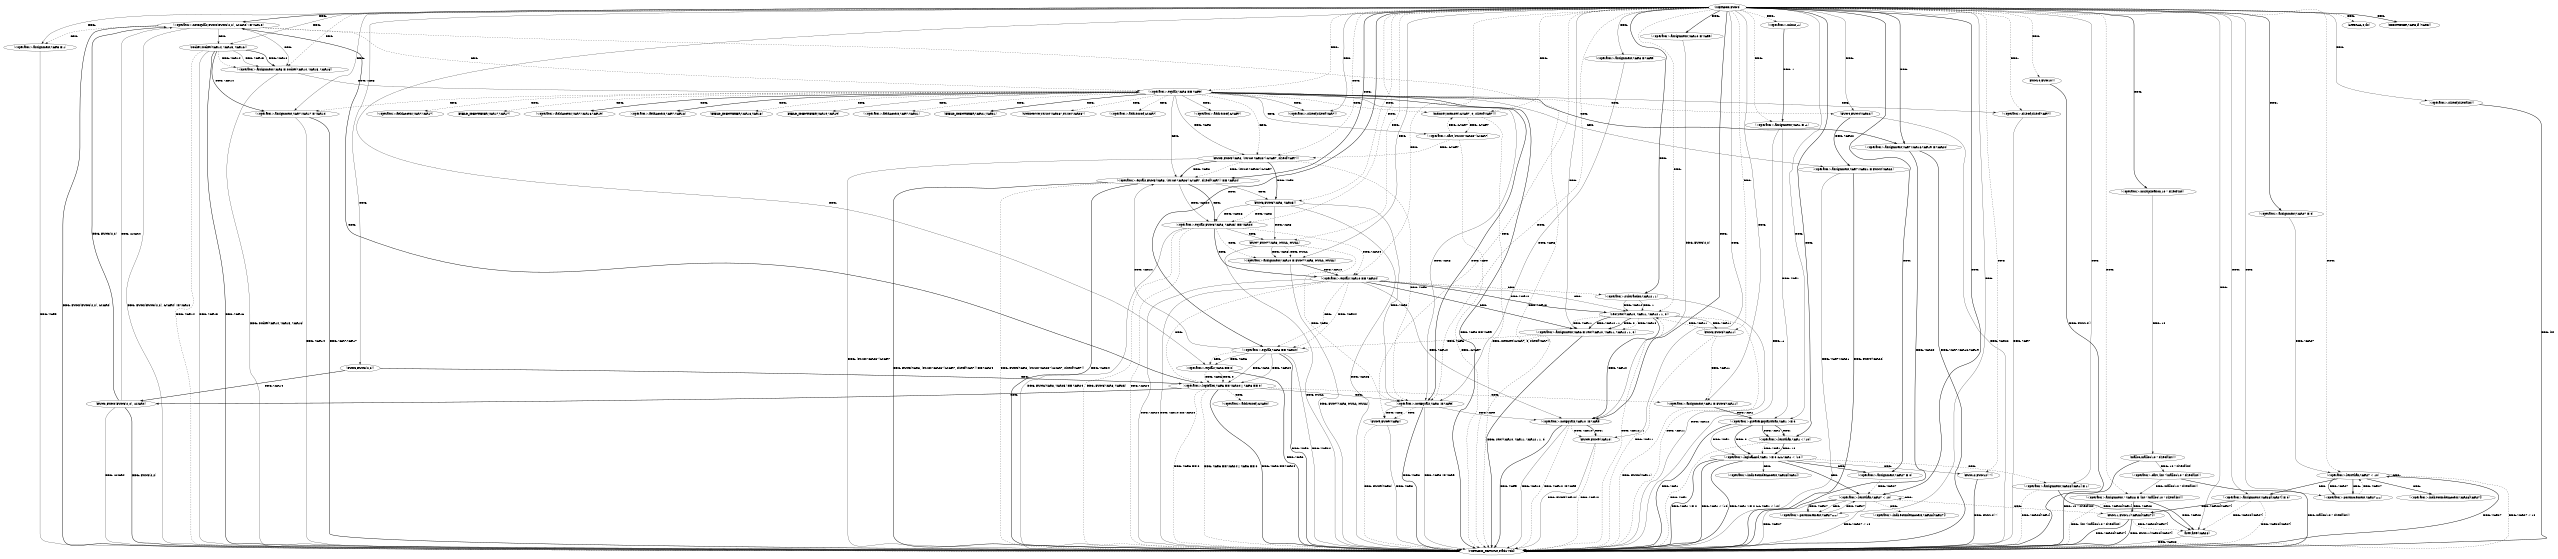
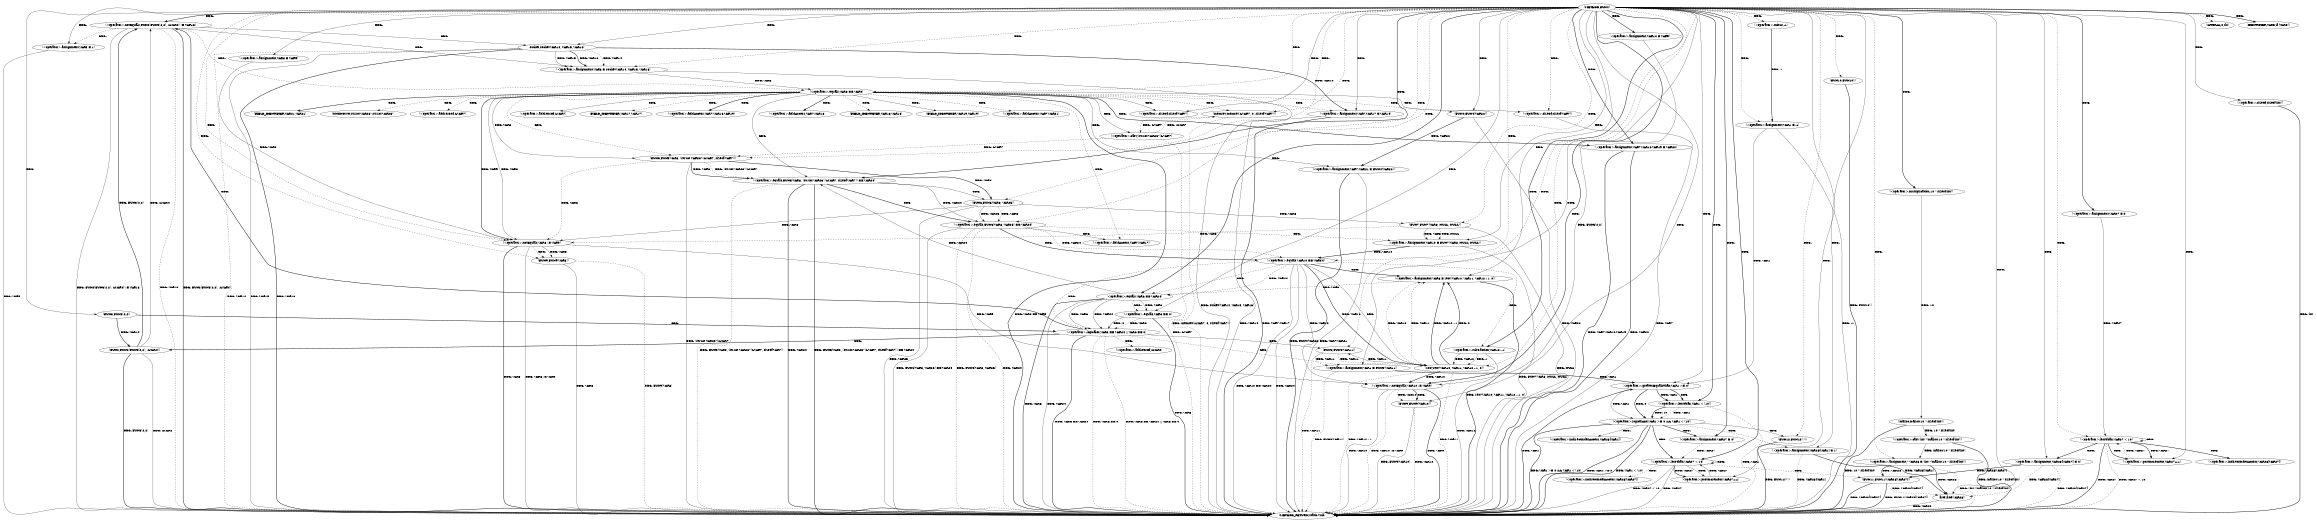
  digraph {
    edge [style=solid]
    n1 [label="(METHOD,FUN4)"]
    n2 [label="(<operator>.assignment,VAR1 = -1)"]
    n3 [label="(<operator>.minus,-1)"]
    n4 [label="(<operator>.assignment,VAR8 = VAR9)"]
    n5 [label="(<operator>.assignment,VAR10 = VAR9)"]
    n6 [label="(<operator>.notEquals,FUN2(FUN3(2,2), &VAR4) != VAR13)"]
    n7 [label="(FUN3,FUN3(2,2))"]
    n8 [label="(<operator>.assignment,VAR5 = 1)"]
    n9 [label="(<operator>.assignment,VAR8 = socket(VAR14, VAR15, VAR16))"]
    n10 [label="(socket,socket(VAR14, VAR15, VAR16))"]
    n11 [label="(<operator>.equals,VAR8 == VAR9)"]
    n12 [label="(memset,memset(&VAR7, 0, sizeof(VAR7)))"]
    n13 [label="(<operator>.sizeOf,sizeof(VAR7))"]
    n14 [label="(<operator>.assignment,VAR7.VAR17 = VAR14)"]
    n15 [label="(<operator>.assignment,VAR7.VAR18.VAR19 = VAR20)"]
    n16 [label="(FUN4,FUN4(VAR22))"]
    n17 [label="(<operator>.equals,FUN5(VAR8, (struct VAR23*)&VAR7, sizeof(VAR7)) == VAR24)"]
    n18 [label="(FUN5,FUN5(VAR8, (struct VAR23*)&VAR7, sizeof(VAR7)))"]
    n19 [label="(<operator>.sizeOf,sizeof(VAR7))"]
    n20 [label="(<operator>.equals,FUN6(VAR8, VAR25) == VAR24)"]
    n21 [label="(FUN6,FUN6(VAR8, VAR25))"]
    n22 [label="(<operator>.assignment,VAR10 = FUN7(VAR8, NULL, NULL))"]
    n23 [label="(FUN7,FUN7(VAR8, NULL, NULL))"]
    n24 [label="(<operator>.equals,VAR10 == VAR24)"]
    n25 [label="(<operator>.assignment,VAR6 = recv(VAR10, VAR11, VAR12 - 1, 0))"]
    n26 [label="(recv,recv(VAR10, VAR11, VAR12 - 1, 0))"]
    n27 [label="(<operator>.subtraction,VAR12 - 1)"]
    n28 [label="(<operator>.equals,VAR6 == VAR24)"]
    n29 [label="(<operator>.equals,VAR6 == 0)"]
    n30 [label="(<operator>.assignment,VAR1 = FUN8(VAR11))"]
    n31 [label="(FUN8,FUN8(VAR11))"]
    n32 [label="(LITERAL,0,do)"]
    n33 [label="(<operator>.notEquals,VAR8 != VAR9)"]
    n34 [label="(FUN9,FUN9(VAR8))"]
    n35 [label="(<operator>.notEquals,VAR10 != VAR9)"]
    n36 [label="(FUN9,FUN9(VAR10))"]
    n37 [label="(IDENTIFIER,VAR5,if (VAR5))"]
    n38 [label="(FUN10,FUN10())"]
    n39 [label="(<operator>.assignment,* VAR28 = (int *)malloc(10 * sizeof(int)))"]
    n40 [label="(<operator>.multiplication,10 * sizeof(int))"]
    n41 [label="(<operator>.sizeOf,sizeof(int))"]
    n42 [label="(<operator>.assignment,VAR27 = 0)"]
    n43 [label="(<operator>.lessThan,VAR27 < 10)"]
    n44 [label="(<operator>.postIncrement,VAR27++)"]
    n45 [label="(<operator>.assignment,VAR28[VAR27] = 0)"]
    n46 [label="(<operator>.greaterEqualsThan,VAR1 >= 0)"]
    n47 [label="(<operator>.lessThan,VAR1 < (10))"]
    n48 [label="(<operator>.assignment,VAR28[VAR1] = 1)"]
    n49 [label="(<operator>.assignment,VAR27 = 0)"]
    n50 [label="(<operator>.lessThan,VAR27 < 10)"]
    n51 [label="(<operator>.postIncrement,VAR27++)"]
    n52 [label="(FUN12,FUN12(\"\"))"]
    n53 [label="(free,free(VAR28))"]
    n54 [label="(METHOD_RETURN,static void)"]
    n55 [label="(FUN2,FUN2(FUN3(2,2), &VAR4))"]
    n56 [label="(<operator>.logicalOr,VAR6 == VAR24 || VAR6 == 0)"]
    n57 [label="(<operator>.assignment,VAR7.VAR21 = FUN4(VAR22))"]
    n58 [label="(<operator>.cast,(struct VAR23*)&VAR7)"]
    n59 [label="(<operator>.addressOf,&VAR7)"]
    n60 [label="(<operator>.fieldAccess,VAR7.VAR17)"]
    n61 [label="(FIELD_IDENTIFIER,VAR17,VAR17)"]
    n62 [label="(<operator>.fieldAccess,VAR7.VAR18.VAR19)"]
    n63 [label="(<operator>.fieldAccess,VAR7.VAR18)"]
    n64 [label="(FIELD_IDENTIFIER,VAR18,VAR18)"]
    n65 [label="(FIELD_IDENTIFIER,VAR19,VAR19)"]
    n66 [label="(<operator>.fieldAccess,VAR7.VAR21)"]
    n67 [label="(FIELD_IDENTIFIER,VAR21,VAR21)"]
    n68 [label="(UNKNOWN,struct VAR23*,struct VAR23*)"]
    n69 [label="(<operator>.addressOf,&VAR7)"]
    n70 [label="(FUN11,FUN11(VAR28[VAR27]))"]
    n71 [label="(malloc,malloc(10 * sizeof(int)))"]
    n72 [label="(<operator>.indirectIndexAccess,VAR28[VAR27])"]
    n73 [label="(<operator>.logicalAnd,VAR1 >= 0 && VAR1 < (10))"]
    n74 [label="(<operator>.indirectIndexAccess,VAR28[VAR27])"]
    n75 [label="(<operator>.addressOf,&VAR4)"]
    n76 [label="(<operator>.cast,(int *)malloc(10 * sizeof(int)))"]
    n77 [label="(<operator>.indirectIndexAccess,VAR28[VAR1])"]
    n1 -> n2 [label="DDG: " style=dashed]
    n1 -> n3 [label="DDG: " style=dashed]
    n1 -> n4 [label="DDG: "]
    n1 -> n5 [label="DDG: " style=bold]
    n1 -> n6 [label="DDG: " style=bold]
    n1 -> n7 [label="DDG: "]
    n1 -> n8 [label="DDG: "]
    n1 -> n9 [label="DDG: " style=dashed]
    n1 -> n10 [label="DDG: "]
    n1 -> n11 [label="DDG: " style=dashed]
    n1 -> n12 [label="DDG: " style=dashed]
    n1 -> n13 [label="DDG: "]
    n1 -> n14 [label="DDG: "]
    n1 -> n15 [label="DDG: " style=bold]
    n1 -> n16 [label="DDG: "]
    n1 -> n17 [label="DDG: " style=bold]
    n1 -> n18 [label="DDG: " style=dashed]
    n1 -> n19 [label="DDG: " style=dashed]
    n1 -> n20 [label="DDG: " style=dashed]
    n1 -> n21 [label="DDG: " style=dashed]
    n1 -> n22 [label="DDG: "]
    n1 -> n23 [label="DDG: " style=dashed]
    n1 -> n24 [label="DDG: " style=dashed]
    n1 -> n25 [label="DDG: "]
    n1 -> n26 [label="DDG: " style=dashed]
    n1 -> n27 [label="DDG: " style=bold]
    n1 -> n28 [label="DDG: " style=bold]
    n1 -> n29 [label="DDG: "]
    n1 -> n30 [label="DDG: "]
    n1 -> n31 [label="DDG: " style=dashed]
    n1 -> n32 [label="DDG: " style=dashed]
    n1 -> n33 [label="DDG: " style=dashed]
    n1 -> n34 [label="DDG: " style=dashed]
    n1 -> n35 [label="DDG: " style=bold]
    n1 -> n36 [label="DDG: "]
    n1 -> n37 [label="DDG: " style=bold]
    n1 -> n38 [label="DDG: " style=dashed]
    n1 -> n39 [label="DDG: " style=dashed]
    n1 -> n40 [label="DDG: " style=bold]
    n1 -> n41 [label="DDG: "]
    n1 -> n42 [label="DDG: " style=bold]
    n1 -> n43 [label="DDG: " style=dashed]
    n1 -> n44 [label="DDG: "]
    n1 -> n45 [label="DDG: "]
    n1 -> n46 [label="DDG: "]
    n1 -> n47 [label="DDG: " style=bold]
    n1 -> n48 [label="DDG: "]
    n1 -> n49 [label="DDG: " style=bold]
    n1 -> n50 [label="DDG: " style=bold]
    n1 -> n51 [label="DDG: "]
    n1 -> n52 [label="DDG: " style=dashed]
    n1 -> n53 [label="DDG: "]
    n2 -> n46 [label="DDG: VAR1"]
    n2 -> n54 [label="DDG: -1"]
    n3 -> n2 [label="DDG: 1" style=bold]
    n4 -> n33 [label="DDG: VAR8"]
    n5 -> n35 [label="DDG: FUN3(2,2)"]
    n6 -> n8 [label="CDG: " style=dashed]
    n6 -> n9 [label="CDG: "]
    n6 -> n10 [label="CDG: "]
    n6 -> n11 [label="CDG: " style=dashed]
    n6 -> n54 [label="DDG: FUN2(FUN3(2,2), &VAR4)" style=bold]
    n6 -> n54 [label="DDG: FUN2(FUN3(2,2), &VAR4) != VAR13"]
    n6 -> n54 [label="DDG: VAR13" style=dashed]
    n7 -> n55 [label="DDG: VAR14" style=bold]
    n7 -> n56 [label="CDG: " style=bold]
    n8 -> n54 [label="DDG: VAR5"]
    n9 -> n11 [label="DDG: VAR8"]
    n9 -> n54 [label="DDG: socket(VAR14, VAR15, VAR16)"]
    n10 -> n9 [label="DDG: VAR14" style=dashed]
    n10 -> n9 [label="DDG: VAR15"]
    n10 -> n9 [label="DDG: VAR16" style=bold]
    n10 -> n14 [label="DDG: VAR14" style=bold]
    n10 -> n54 [label="DDG: VAR14" style=dashed]
    n10 -> n54 [label="DDG: VAR15"]
    n10 -> n54 [label="DDG: VAR16" style=bold]
    n11 -> n12 [label="CDG: " style=dashed]
    n11 -> n13 [label="CDG: "]
    n11 -> n14 [label="CDG: " style=dashed]
    n11 -> n15 [label="CDG: " style=bold]
    n11 -> n16 [label="CDG: " style=dashed]
    n11 -> n17 [label="CDG: "]
    n11 -> n18 [label="DDG: VAR8"]
    n11 -> n18 [label="CDG: " style=dashed]
    n11 -> n19 [label="CDG: "]
    n11 -> n33 [label="DDG: VAR8"]
    n11 -> n33 [label="DDG: VAR9" style=bold]
    n11 -> n54 [label="DDG: VAR8 == VAR9" style=bold]
    n11 -> n57 [label="CDG: "]
    n11 -> n58 [label="CDG: "]
    n11 -> n59 [label="CDG: "]
    n11 -> n60 [label="CDG: " style=dashed]
    n11 -> n61 [label="CDG: " style=dashed]
    n11 -> n62 [label="CDG: " style=bold]
    n11 -> n63 [label="CDG: " style=bold]
    n11 -> n64 [label="CDG: " style=dashed]
    n11 -> n65 [label="CDG: "]
    n11 -> n66 [label="CDG: " style=dashed]
    n11 -> n67 [label="CDG: " style=bold]
    n11 -> n68 [label="CDG: " style=dashed]
    n11 -> n69 [label="CDG: " style=dashed]
    n12 -> n54 [label="DDG: memset(&VAR7, 0, sizeof(VAR7))" style=dashed]
    n12 -> n58 [label="DDG: &VAR7" style=dashed]
    n14 -> n54 [label="DDG: VAR14"]
    n14 -> n54 [label="DDG: VAR7.VAR17" style=bold]
    n15 -> n54 [label="DDG: VAR7.VAR18.VAR19" style=bold]
    n15 -> n54 [label="DDG: VAR20" style=bold]
    n16 -> n54 [label="DDG: VAR22"]
    n16 -> n57 [label="DDG: VAR22" style=bold]
    n17 -> n20 [label="DDG: VAR24"]
    n17 -> n20 [label="CDG: " style=bold]
    n17 -> n21 [label="CDG: "]
    n17 -> n54 [label="DDG: VAR24" style=bold]
    n17 -> n54 [label="DDG: FUN5(VAR8, (struct VAR23*)&VAR7, sizeof(VAR7)) == VAR24" style=bold]
    n17 -> n54 [label="DDG: FUN5(VAR8, (struct VAR23*)&VAR7, sizeof(VAR7))" style=dashed]
    n18 -> n17 [label="DDG: VAR8" style=bold]
    n18 -> n17 [label="DDG: (struct VAR23*)&VAR7" style=dashed]
    n18 -> n21 [label="DDG: VAR8" style=bold]
    n18 -> n33 [label="DDG: VAR8" style=dashed]
    n18 -> n54 [label="DDG: (struct VAR23*)&VAR7"]
    n19 -> n54 [label="DDG: VAR7"]
    n20 -> n22 [label="CDG: " style=dashed]
-   n20 -> n23 [label="CDG: "]
+   n20 -> n60 [label="CDG: "]
    n20 -> n24 [label="DDG: VAR24" style=dashed]
    n20 -> n24 [label="CDG: " style=bold]
    n20 -> n54 [label="DDG: FUN6(VAR8, VAR25)" style=dashed]
    n20 -> n54 [label="DDG: VAR24" style=dashed]
    n20 -> n54 [label="DDG: FUN6(VAR8, VAR25) == VAR24"]
    n21 -> n20 [label="DDG: VAR8" style=dashed]
    n21 -> n20 [label="DDG: VAR25"]
    n21 -> n23 [label="DDG: VAR8"]
    n21 -> n33 [label="DDG: VAR8"]
    n21 -> n54 [label="DDG: VAR25"]
    n22 -> n24 [label="DDG: VAR10" style=bold]
    n22 -> n54 [label="DDG: FUN7(VAR8, NULL, NULL)"]
    n23 -> n22 [label="DDG: VAR8"]
    n23 -> n22 [label="DDG: NULL" style=dashed]
    n23 -> n33 [label="DDG: VAR8" style=dashed]
    n23 -> n54 [label="DDG: NULL"]
    n24 -> n25 [label="CDG: " style=bold]
    n24 -> n26 [label="DDG: VAR10" style=bold]
    n24 -> n26 [label="CDG: "]
    n24 -> n27 [label="CDG: " style=dashed]
    n24 -> n28 [label="DDG: VAR24" style=dashed]
    n24 -> n28 [label="CDG: " style=dashed]
    n24 -> n35 [label="DDG: VAR10"]
    n24 -> n54 [label="DDG: VAR10 == VAR24"]
    n24 -> n54 [label="DDG: VAR24"]
    n24 -> n56 [label="CDG: " style=dashed]
    n25 -> n28 [label="DDG: VAR6" style=dashed]
    n25 -> n54 [label="DDG: recv(VAR10, VAR11, VAR12 - 1, 0)" style=bold]
    n26 -> n25 [label="DDG: VAR10" style=dashed]
    n26 -> n25 [label="DDG: VAR11" style=dashed]
    n26 -> n25 [label="DDG: VAR12 - 1" style=bold]
    n26 -> n25 [label="DDG: 0" style=bold]
    n26 -> n31 [label="DDG: VAR11"]
    n26 -> n35 [label="DDG: VAR10" style=bold]
    n26 -> n54 [label="DDG: VAR12 - 1" style=dashed]
    n26 -> n54 [label="DDG: VAR11" style=dashed]
    n27 -> n26 [label="DDG: VAR12"]
    n27 -> n26 [label="DDG: 1"]
    n27 -> n54 [label="DDG: VAR12"]
    n28 -> n17 [label="DDG: VAR24"]
    n28 -> n29 [label="DDG: VAR6"]
    n28 -> n29 [label="CDG: " style=dashed]
    n28 -> n54 [label="DDG: VAR6" style=bold]
    n28 -> n54 [label="DDG: VAR24"]
    n28 -> n56 [label="DDG: VAR6"]
    n28 -> n56 [label="DDG: VAR24"]
    n29 -> n54 [label="DDG: VAR6" style=bold]
    n29 -> n56 [label="DDG: VAR6" style=dashed]
    n29 -> n56 [label="DDG: 0"]
    n30 -> n46 [label="DDG: VAR1" style=bold]
    n30 -> n54 [label="DDG: FUN8(VAR11)" style=dashed]
    n31 -> n26 [label="DDG: VAR11" style=dashed]
    n31 -> n30 [label="DDG: VAR11" style=dashed]
    n31 -> n54 [label="DDG: VAR11" style=dashed]
    n33 -> n34 [label="DDG: VAR8"]
    n33 -> n34 [label="CDG: " style=dashed]
    n33 -> n35 [label="DDG: VAR9"]
    n33 -> n54 [label="DDG: VAR8" style=bold]
    n33 -> n54 [label="DDG: VAR8 != VAR9"]
    n34 -> n54 [label="DDG: FUN9(VAR8)" style=dashed]
    n34 -> n54 [label="DDG: VAR8"]
    n35 -> n36 [label="DDG: VAR10" style=dashed]
    n35 -> n36 [label="CDG: " style=bold]
    n35 -> n54 [label="DDG: VAR9" style=bold]
    n35 -> n54 [label="DDG: VAR10"]
    n35 -> n54 [label="DDG: VAR10 != VAR9" style=dashed]
    n36 -> n54 [label="DDG: VAR10" style=dashed]
    n36 -> n54 [label="DDG: FUN9(VAR10)"]
    n38 -> n54 [label="DDG: FUN10()" style=bold]
    n39 -> n53 [label="DDG: VAR28" style=bold]
    n39 -> n54 [label="DDG: (int *)malloc(10 * sizeof(int))" style=dashed]
    n39 -> n70 [label="DDG: VAR28" style=bold]
    n40 -> n71 [label="DDG: 10"]
    n41 -> n54 [label="DDG: int" style=bold]
    n42 -> n43 [label="DDG: VAR27"]
    n43 -> n43 [label="CDG: "]
    n43 -> n44 [label="DDG: VAR27" style=bold]
    n43 -> n44 [label="CDG: " style=bold]
    n43 -> n45 [label="CDG: " style=bold]
    n43 -> n54 [label="DDG: VAR27" style=bold]
    n43 -> n54 [label="DDG: VAR27 < 10" style=dashed]
    n43 -> n72 [label="CDG: " style=bold]
    n44 -> n43 [label="DDG: VAR27" style=dashed]
    n45 -> n53 [label="DDG: VAR28[VAR27]" style=dashed]
    n45 -> n54 [label="DDG: VAR28[VAR27]" style=dashed]
    n45 -> n70 [label="DDG: VAR28[VAR27]" style=bold]
    n46 -> n47 [label="DDG: VAR1" style=bold]
    n46 -> n47 [label="CDG: " style=bold]
-   n46 -> n54 [label="DDG: VAR1" style=bold]
+   n54 -> n46 [label="DDG: VAR1" style=bold]
    n46 -> n73 [label="DDG: VAR1"]
    n46 -> n73 [label="DDG: 0" style=bold]
    n47 -> n54 [label="DDG: VAR1" style=dashed]
    n47 -> n73 [label="DDG: VAR1" style=dashed]
    n47 -> n73 [label="DDG: 10" style=bold]
    n48 -> n53 [label="DDG: VAR28[VAR1]" style=bold]
    n48 -> n54 [label="DDG: VAR28[VAR1]" style=dashed]
    n49 -> n50 [label="DDG: VAR27" style=dashed]
    n50 -> n50 [label="CDG: "]
    n50 -> n51 [label="DDG: VAR27" style=bold]
    n50 -> n51 [label="CDG: "]
    n50 -> n54 [label="DDG: VAR27"]
    n50 -> n54 [label="DDG: VAR27 < 10"]
    n50 -> n70 [label="CDG: " style=dashed]
    n50 -> n74 [label="CDG: " style=dashed]
    n51 -> n50 [label="DDG: VAR27"]
    n52 -> n54 [label="DDG: FUN12(\"\")" style=bold]
    n53 -> n54 [label="DDG: VAR28"]
    n55 -> n6 [label="DDG: FUN3(2,2)" style=bold]
    n55 -> n6 [label="DDG: &VAR4"]
    n55 -> n54 [label="DDG: &VAR4"]
    n55 -> n54 [label="DDG: FUN3(2,2)" style=bold]
    n56 -> n6 [label="CDG: " style=bold]
    n56 -> n30 [label="CDG: " style=dashed]
-   n56 -> n33 [label="CDG: "]
+   n56 -> n31 [label="CDG: "]
    n56 -> n54 [label="DDG: VAR6 == 0" style=dashed]
    n56 -> n54 [label="DDG: VAR6 == VAR24 || VAR6 == 0" style=dashed]
    n56 -> n54 [label="DDG: VAR6 == VAR24" style=bold]
    n56 -> n55 [label="CDG: " style=bold]
    n56 -> n75 [label="CDG: " style=dashed]
    n57 -> n54 [label="DDG: FUN4(VAR22)" style=bold]
    n57 -> n54 [label="DDG: VAR7.VAR21"]
    n58 -> n12 [label="DDG: &VAR7" style=dashed]
    n58 -> n18 [label="DDG: &VAR7" style=dashed]
    n58 -> n54 [label="DDG: &VAR7" style=dashed]
    n70 -> n53 [label="DDG: VAR28[VAR27]" style=dashed]
    n70 -> n54 [label="DDG: VAR28[VAR27]" style=bold]
    n70 -> n54 [label="DDG: FUN11(VAR28[VAR27])" style=bold]
    n71 -> n54 [label="DDG: 10 * sizeof(int)" style=bold]
    n71 -> n76 [label="DDG: 10 * sizeof(int)"]
    n73 -> n48 [label="CDG: " style=dashed]
    n73 -> n49 [label="CDG: " style=bold]
    n73 -> n50 [label="CDG: " style=bold]
    n73 -> n52 [label="CDG: "]
    n73 -> n54 [label="DDG: VAR1 >= 0" style=bold]
    n73 -> n54 [label="DDG: VAR1 < (10)" style=bold]
    n73 -> n54 [label="DDG: VAR1 >= 0 && VAR1 < (10)" style=bold]
    n73 -> n77 [label="CDG: "]
    n76 -> n39 [label="DDG: malloc(10 * sizeof(int))"]
    n76 -> n54 [label="DDG: malloc(10 * sizeof(int))" style=bold]
  }
